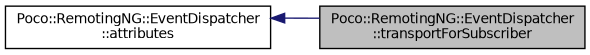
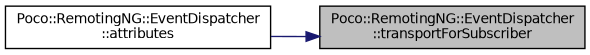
  digraph {
    rankdir=RL
    node [color=black fontname=Helvetica fontsize=10 shape=record style=filled]
    n1 [fillcolor=grey75 fontcolor=black height=0.2 label="Poco::RemotingNG::EventDispatcher\l::transportForSubscriber" width=0.4]
    n2 [fillcolor=white height=0.2 label="Poco::RemotingNG::EventDispatcher\l::attributes" width=0.4]
-   n2 -> n1 [color=midnightblue dir=back fontname=Helvetica fontsize=10 labelfontname=Helvetica labelfontsize=10 style=solid]
+   n1 -> n2 [color=midnightblue dir=back fontname=Helvetica fontsize=10 labelfontname=Helvetica labelfontsize=10 style=solid]
  }
